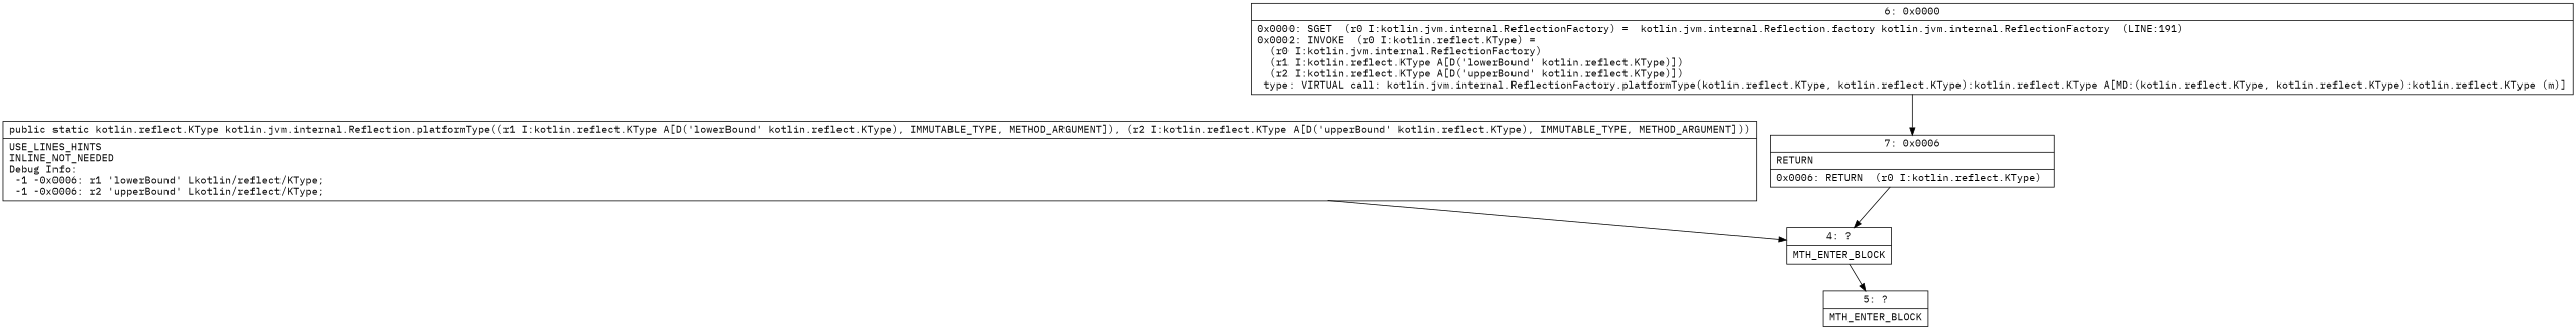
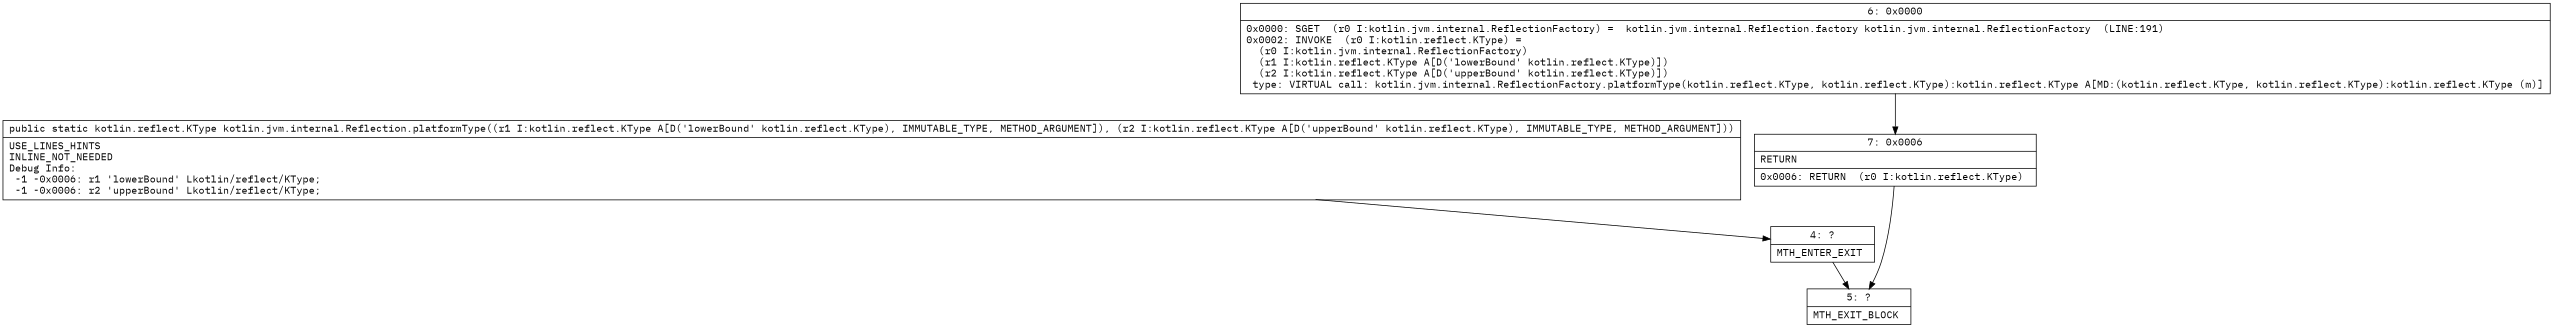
  digraph {
    fontname="IBM Plex Mono"
    node [fontname="IBM Plex Mono" shape=record]
    edge [fontname="IBM Plex Mono"]
-   n1 [label="{4\:\ ?|MTH_ENTER_BLOCK\l}"]
-   n2 [label="{5\:\ ?|MTH_ENTER_BLOCK\l}"]
+   n1 [label="{4\:\ ?|MTH_ENTER_EXIT\l}"]
+   n2 [label="{5\:\ ?|MTH_EXIT_BLOCK\l}"]
    n3 [label="{6\:\ 0x0000|0x0000: SGET  (r0 I:kotlin.jvm.internal.ReflectionFactory) =  kotlin.jvm.internal.Reflection.factory kotlin.jvm.internal.ReflectionFactory  (LINE:191)\l0x0002: INVOKE  (r0 I:kotlin.reflect.KType) = \l  (r0 I:kotlin.jvm.internal.ReflectionFactory)\l  (r1 I:kotlin.reflect.KType A[D('lowerBound' kotlin.reflect.KType)])\l  (r2 I:kotlin.reflect.KType A[D('upperBound' kotlin.reflect.KType)])\l type: VIRTUAL call: kotlin.jvm.internal.ReflectionFactory.platformType(kotlin.reflect.KType, kotlin.reflect.KType):kotlin.reflect.KType A[MD:(kotlin.reflect.KType, kotlin.reflect.KType):kotlin.reflect.KType (m)]\l}"]
    n4 [label="{7\:\ 0x0006|RETURN\l|0x0006: RETURN  (r0 I:kotlin.reflect.KType) \l}"]
    n5 [label="{public static kotlin.reflect.KType kotlin.jvm.internal.Reflection.platformType((r1 I:kotlin.reflect.KType A[D('lowerBound' kotlin.reflect.KType), IMMUTABLE_TYPE, METHOD_ARGUMENT]), (r2 I:kotlin.reflect.KType A[D('upperBound' kotlin.reflect.KType), IMMUTABLE_TYPE, METHOD_ARGUMENT]))  | USE_LINES_HINTS\lINLINE_NOT_NEEDED\lDebug Info:\l  \-1 \-0x0006: r1 'lowerBound' Lkotlin\/reflect\/KType;\l  \-1 \-0x0006: r2 'upperBound' Lkotlin\/reflect\/KType;\l}"]
    n1 -> n2
    n3 -> n4
-   n4 -> n1
+   n4 -> n2
    n5 -> n1
  }
